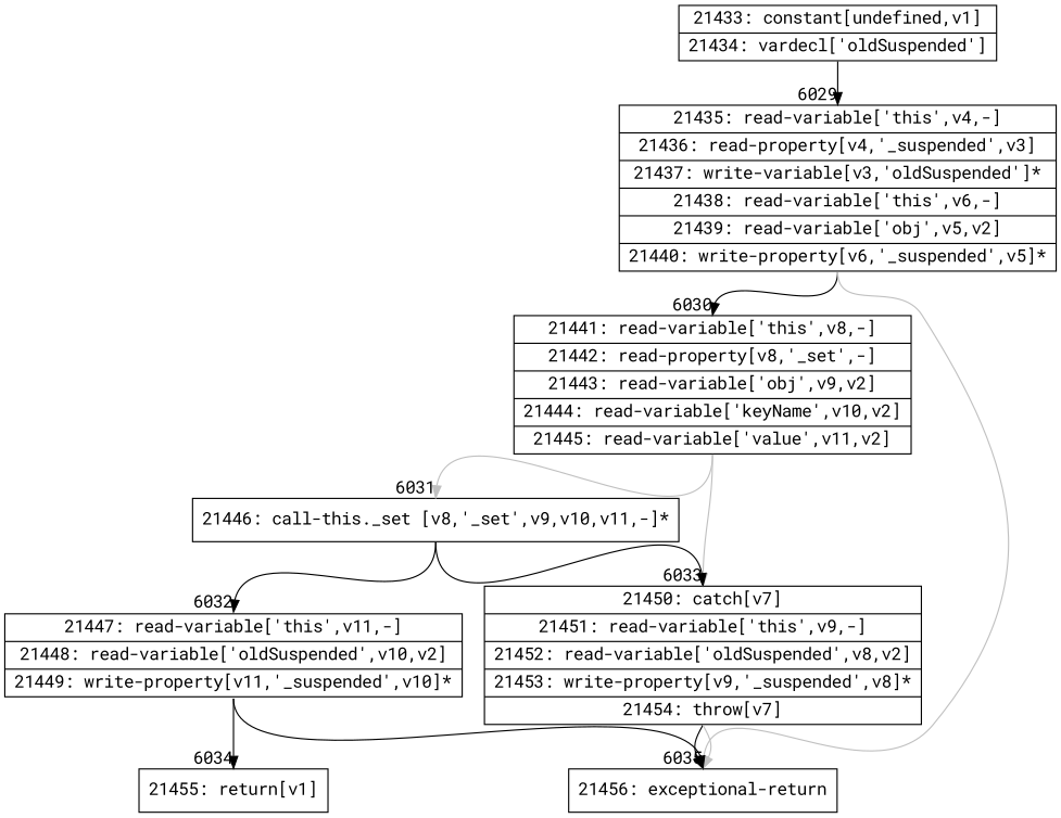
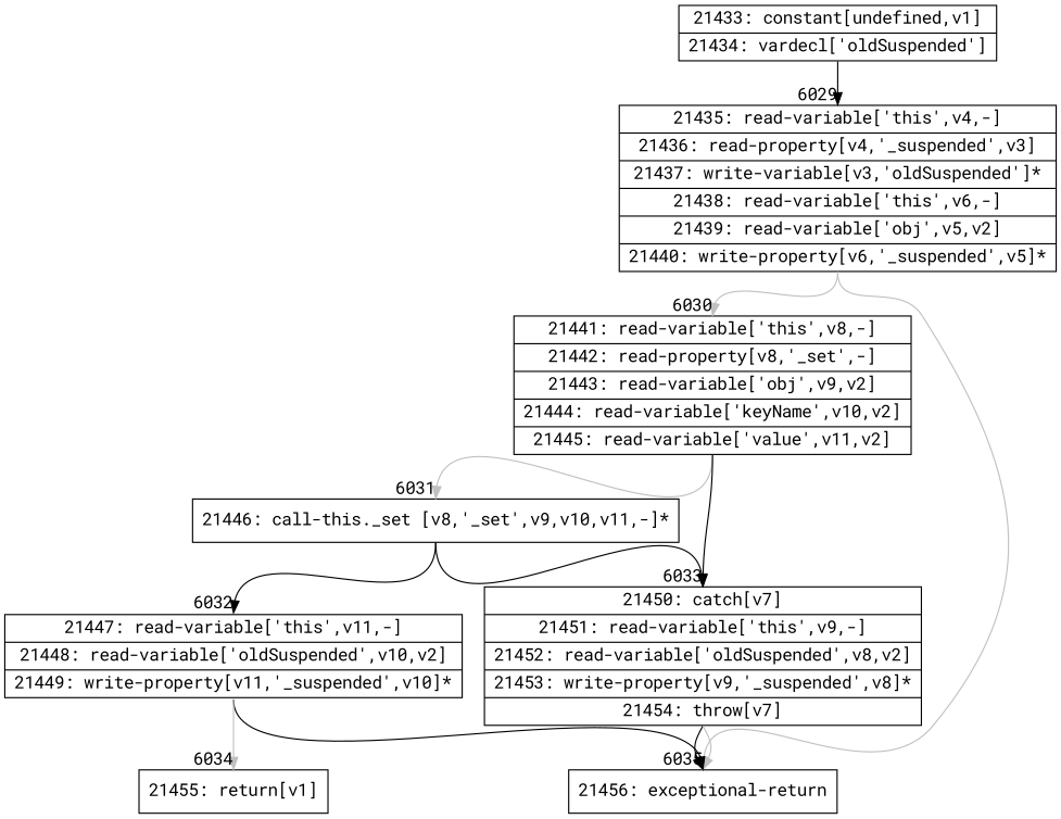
  digraph {
    fontname="Roboto Mono"
    rankdir=TD
    node [fontname="Roboto Mono" shape=record]
    edge [fontname="Roboto Mono" headport=n tailport=s]
    n1 [label="{21433: constant[undefined,v1]|21434: vardecl['oldSuspended']}"]
    n2 [label="{21435: read-variable['this',v4,-]|21436: read-property[v4,'_suspended',v3]|21437: write-variable[v3,'oldSuspended']*|21438: read-variable['this',v6,-]|21439: read-variable['obj',v5,v2]|21440: write-property[v6,'_suspended',v5]*}"]
    n3 [label="{21441: read-variable['this',v8,-]|21442: read-property[v8,'_set',-]|21443: read-variable['obj',v9,v2]|21444: read-variable['keyName',v10,v2]|21445: read-variable['value',v11,v2]}"]
    n4 [label="{21456: exceptional-return}"]
    n5 [label="{21446: call-this._set [v8,'_set',v9,v10,v11,-]*}"]
    n6 [label="{21450: catch[v7]|21451: read-variable['this',v9,-]|21452: read-variable['oldSuspended',v8,v2]|21453: write-property[v9,'_suspended',v8]*|21454: throw[v7]}"]
    n7 [label="{21447: read-variable['this',v11,-]|21448: read-variable['oldSuspended',v10,v2]|21449: write-property[v11,'_suspended',v10]*}"]
    n8 [label="{21455: return[v1]}"]
    n1 -> n2 [headlabel="      6029"]
-   n2 -> n3 [headlabel="      6030"]
+   n2 -> n3 [headlabel="      6030" color=gray]
    n2 -> n4 [color=gray headlabel="      6035"]
    n3 -> n5 [color=gray headlabel="      6031"]
-   n3 -> n6 [color=gray headlabel="      6033"]
+   n3 -> n6 [color=black headlabel="      6033"]
    n5 -> n6 [color=black]
    n5 -> n7 [headlabel="      6032"]
    n6 -> n4
    n6 -> n4 [color=gray]
    n7 -> n4 [color=black]
-   n7 -> n8 [headlabel="      6034"]
+   n7 -> n8 [headlabel="      6034" color=gray]
  }
